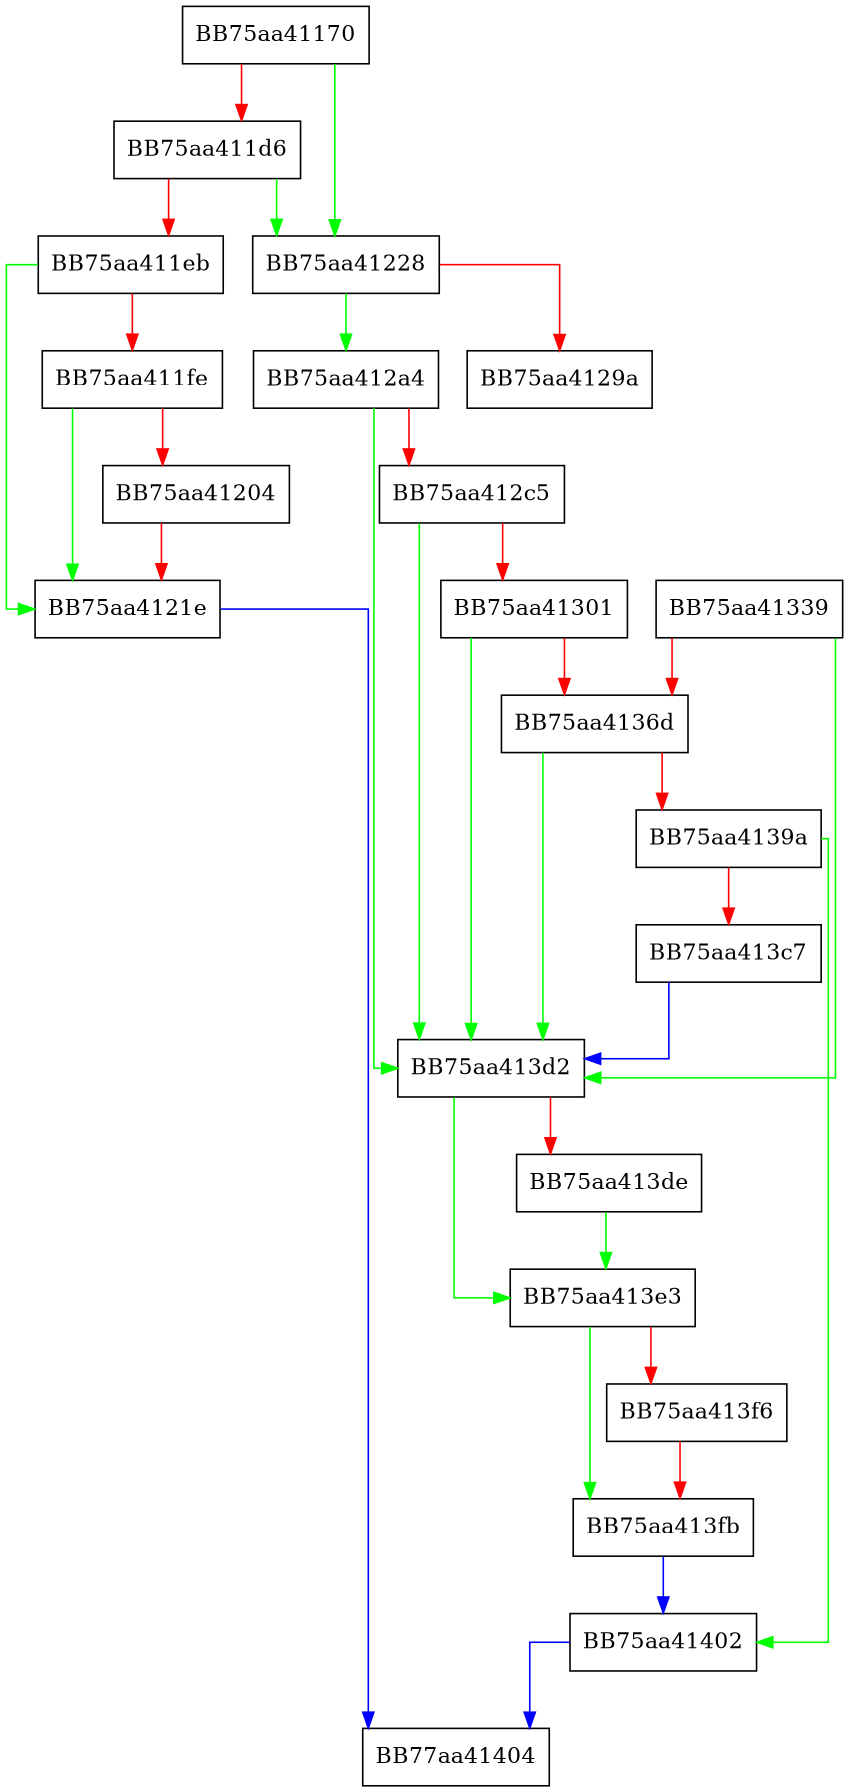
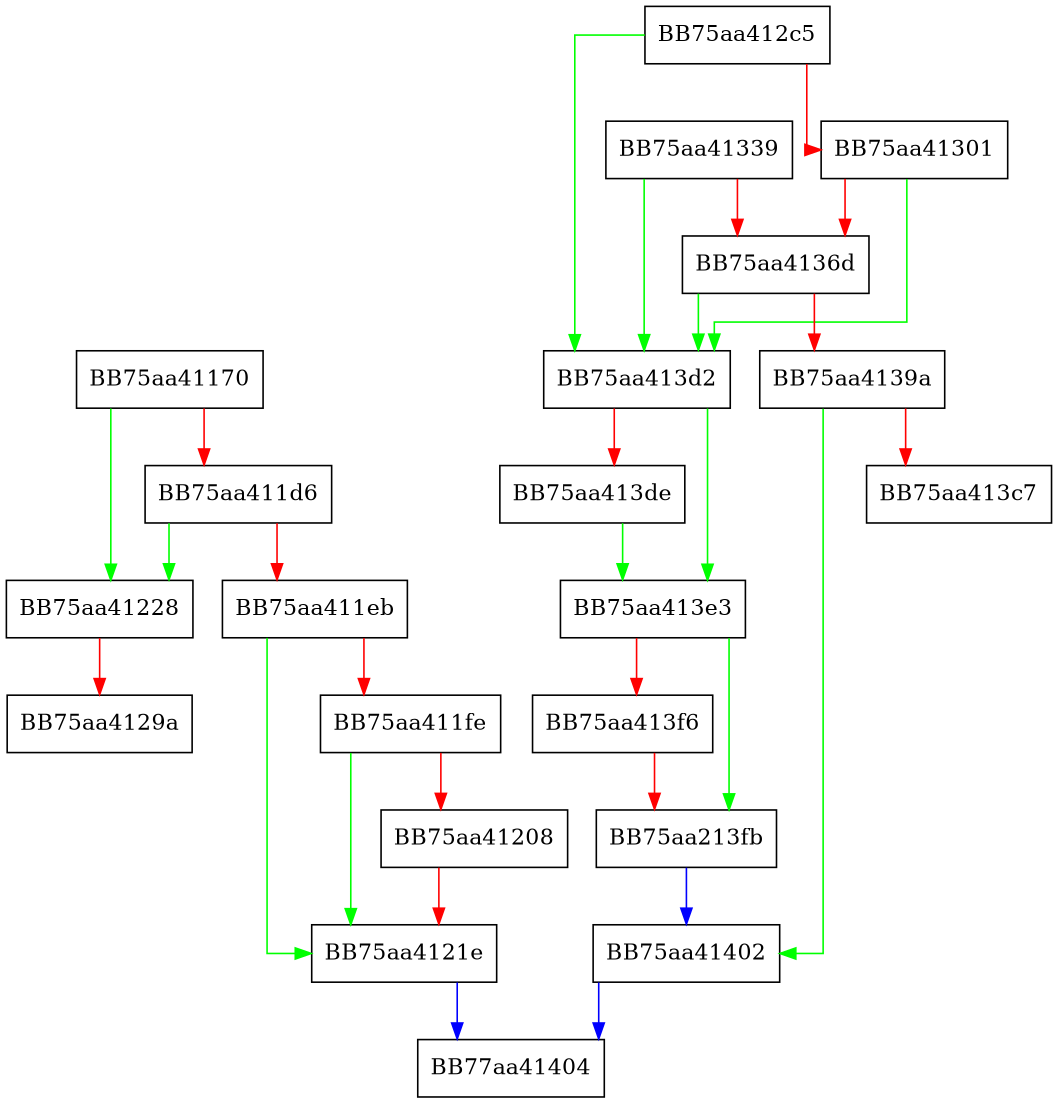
  digraph {
    splines=ortho
    node [shape=box]
    edge [color=red]
    BB75aa41170
    BB75aa41228
    BB75aa411d6
-   BB75aa412a4
    BB75aa4129a
    BB75aa411eb
    BB75aa413d2
    BB75aa412c5
    BB75aa4121e
    BB75aa411fe
    n11 [label=BB77aa41404]
-   BB75aa41204
+   BB75aa41204 [label=BB75aa41208]
    BB75aa413e3
    BB75aa413de
    BB75aa41301
-   BB75aa413fb
+   BB75aa413fb [label=BB75aa213fb]
    BB75aa413f6
    BB75aa4136d
    BB75aa41339
    BB75aa4139a
    BB75aa41402
    BB75aa413c7
    BB75aa41170 -> BB75aa41228 [color=green]
    BB75aa41170 -> BB75aa411d6
-   BB75aa41228 -> BB75aa412a4 [color=green]
    BB75aa41228 -> BB75aa4129a
    BB75aa411d6 -> BB75aa41228 [color=green]
    BB75aa411d6 -> BB75aa411eb
-   BB75aa412a4 -> BB75aa413d2 [color=green]
-   BB75aa412a4 -> BB75aa412c5
    BB75aa411eb -> BB75aa4121e [color=green]
    BB75aa411eb -> BB75aa411fe
    BB75aa413d2 -> BB75aa413e3 [color=green]
    BB75aa413d2 -> BB75aa413de
    BB75aa412c5 -> BB75aa413d2 [color=green]
    BB75aa412c5 -> BB75aa41301
    BB75aa4121e -> n11 [color=blue]
    BB75aa411fe -> BB75aa4121e [color=green]
    BB75aa411fe -> BB75aa41204
    BB75aa41204 -> BB75aa4121e
    BB75aa413e3 -> BB75aa413fb [color=green]
    BB75aa413e3 -> BB75aa413f6
    BB75aa413de -> BB75aa413e3 [color=green]
    BB75aa41301 -> BB75aa413d2 [color=green]
    BB75aa41301 -> BB75aa4136d
    BB75aa413fb -> BB75aa41402 [color=blue]
    BB75aa413f6 -> BB75aa413fb
    BB75aa4136d -> BB75aa413d2 [color=green]
    BB75aa4136d -> BB75aa4139a
    BB75aa41339 -> BB75aa413d2 [color=green]
    BB75aa41339 -> BB75aa4136d
    BB75aa4139a -> BB75aa41402 [color=green]
    BB75aa4139a -> BB75aa413c7
    BB75aa41402 -> n11 [color=blue]
-   BB75aa413c7 -> BB75aa413d2 [color=blue]
  }
